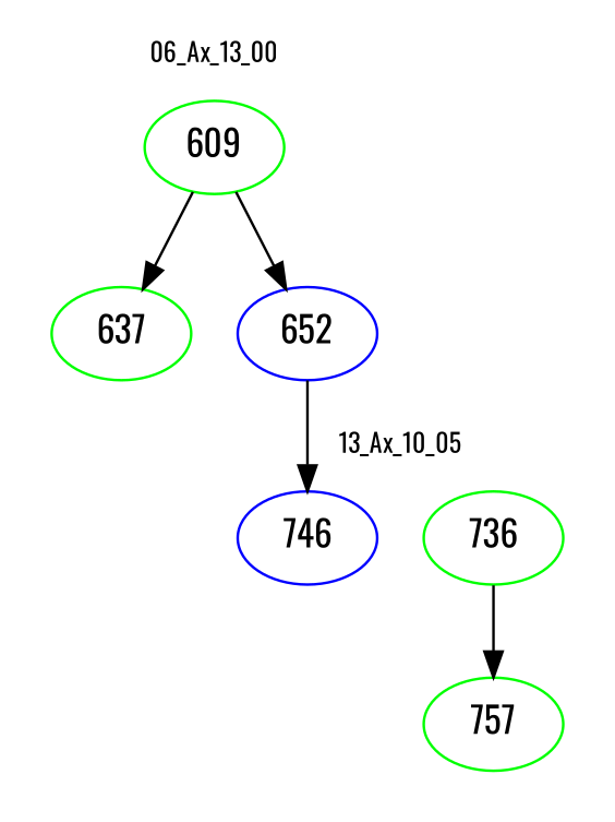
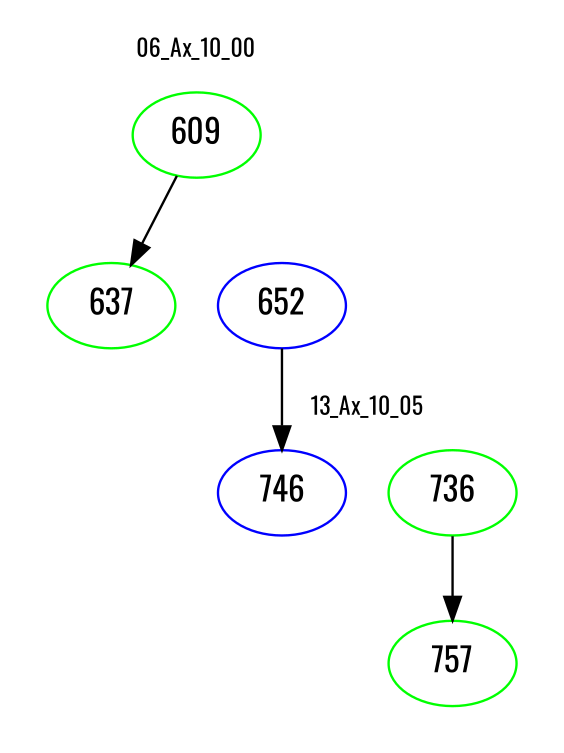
  digraph {
    fontname=Oswald
    node [color=green fontname=Oswald]
    edge [color=black fontname=Oswald]
    n1 [label=609]
    n2 [label=637]
    n3 [color=blue label=652]
    n4 [label=736]
    n5 [color=blue label=746]
    n6 [label=757]
    subgraph cluster_1 {
      color=white
      fontsize=10
-     label="06_Ax_13_00"
+     label="06_Ax_10_00"
      n1
      n2
      n3
    }
    subgraph cluster_2 {
      color=white
      fontsize=10
      label="13_Ax_10_05"
      n4
      n5
      n6
    }
    n1 -> n2
-   n1 -> n3
    n3 -> n5
    n4 -> n6
  }
